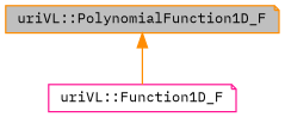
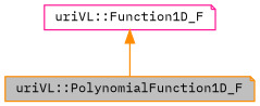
  digraph {
    fontname="IBM Plex Mono"
    node [fontname="IBM Plex Mono" fontsize=10 shape=note style=filled]
    n1 [color=darkorange fillcolor=grey75 fontcolor=black height=0.2 label="uriVL::PolynomialFunction1D_F" width=0.4]
    n2 [color=deeppink fillcolor=white height=0.2 label="uriVL::Function1D_F" width=0.4]
-   n1 -> n2 [color=darkorange dir=back fontname="IBM Plex Mono" fontsize=10 labelfontname=Helvetica labelfontsize=10 style=solid]
+   n2 -> n1 [color=darkorange dir=back fontname="IBM Plex Mono" fontsize=10 labelfontname=Helvetica labelfontsize=10 style=solid]
  }
